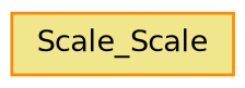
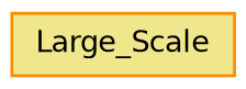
  digraph {
    rankdir=LR
-   n1 [color=darkorange fillcolor=khaki fontname=Helvetica fontsize=10 height=0.2 label=Scale_Scale shape=record style=filled width=0.4]
+   n1 [color=darkorange fillcolor=khaki fontname=Helvetica fontsize=10 height=0.2 label=Large_Scale shape=record style=filled width=0.4]
  }
